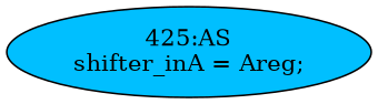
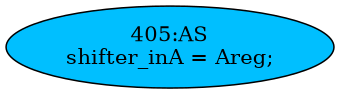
  strict digraph {
-   n1 [ast="<pyverilog.vparser.ast.Assign object at 0x7f030bf4c7d0>" def_var="['shifter_inA']" fillcolor=deepskyblue label="425:AS\nshifter_inA = Areg;" statements="[]" style=filled typ=Assign use_var="['Areg']"]
+   n1 [ast="<pyverilog.vparser.ast.Assign object at 0x7f030bf4c7d0>" def_var="['shifter_inA']" fillcolor=deepskyblue label="405:AS\nshifter_inA = Areg;" statements="[]" style=filled typ=Assign use_var="['Areg']"]
  }
